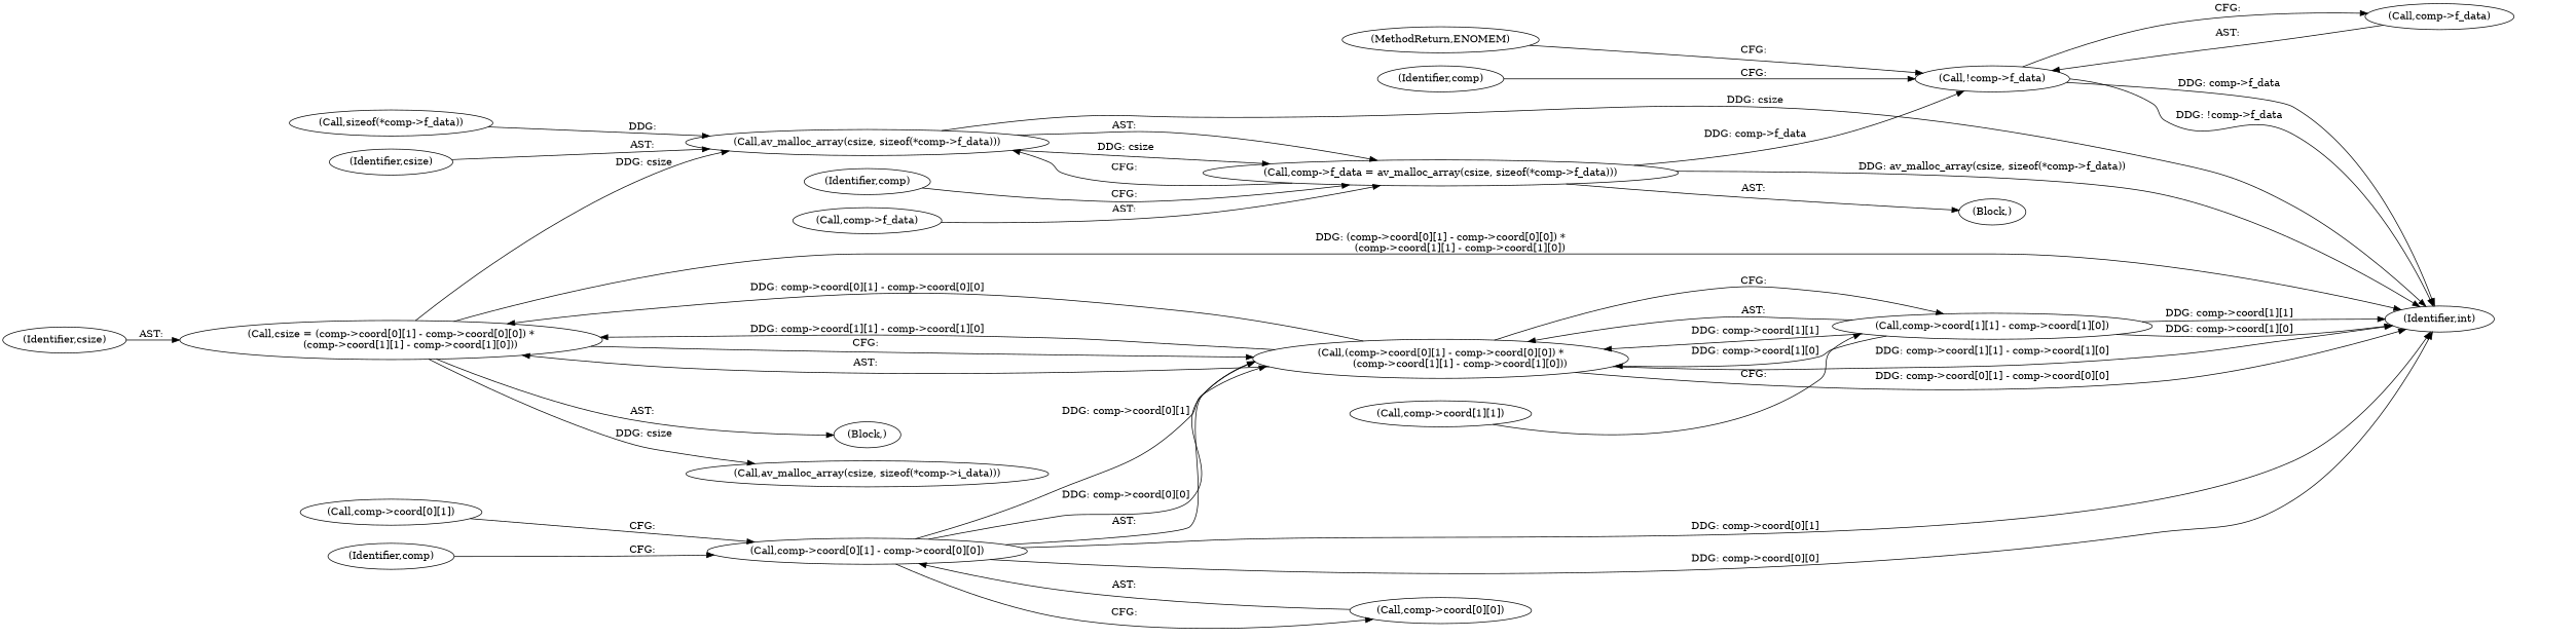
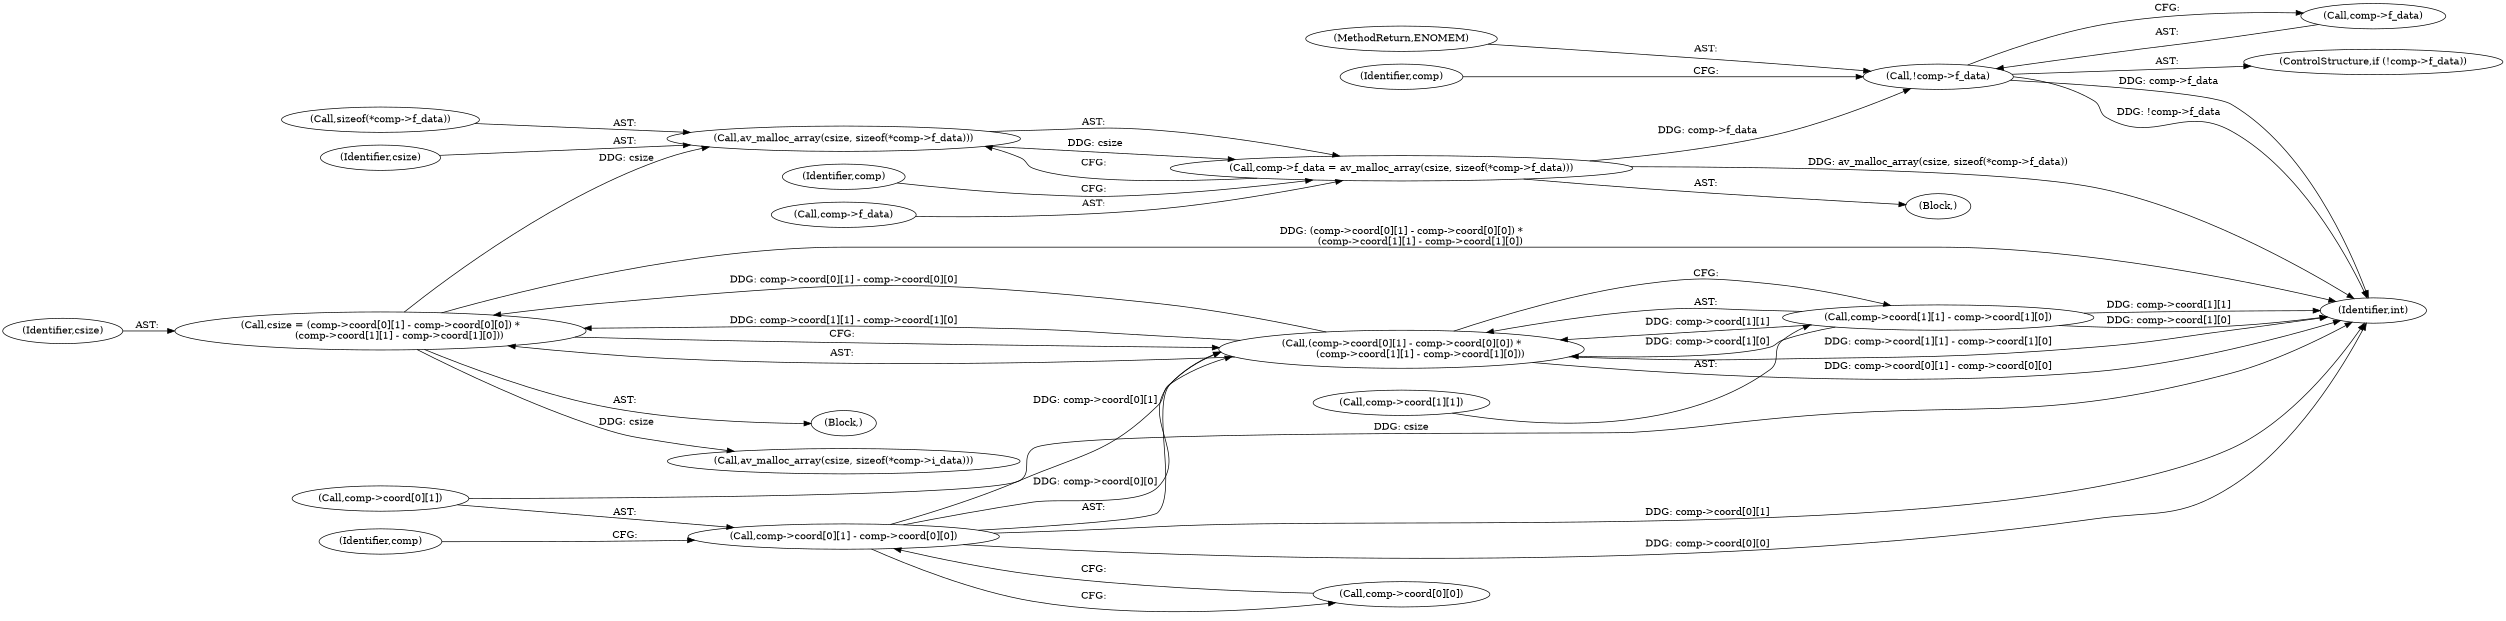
  digraph {
    rankdir=LR
    n1 [label="(Call,av_malloc_array(csize, sizeof(*comp->f_data)))"]
    n2 [label="(Call,comp->f_data = av_malloc_array(csize, sizeof(*comp->f_data)))"]
    n3 [label="(Identifier,int)"]
    n4 [label="(Call,!comp->f_data)"]
    n5 [label="(Block,)"]
    n6 [label="(Call,sizeof(*comp->f_data))"]
    n7 [label="(Call,csize = (comp->coord[0][1] - comp->coord[0][0]) *\n            (comp->coord[1][1] - comp->coord[1][0]))"]
    n8 [label="(Call,(comp->coord[0][1] - comp->coord[0][0]) *\n            (comp->coord[1][1] - comp->coord[1][0]))"]
    n9 [label="(Block,)"]
    n10 [label="(Call,av_malloc_array(csize, sizeof(*comp->i_data)))"]
    n11 [label="(Call,comp->coord[1][1] - comp->coord[1][0])"]
    n12 [label="(Call,comp->coord[0][1] - comp->coord[0][0])"]
    n13 [label="(Call,comp->coord[0][0])"]
    n14 [label="(Call,comp->f_data)"]
+   n15 [label="(ControlStructure,if (!comp->f_data))"]
    n16 [label="(Call,comp->f_data)"]
    n17 [label="(Identifier,comp)"]
    n18 [label="(Call,comp->coord[0][1])"]
    n19 [label="(Call,comp->coord[1][1])"]
    n20 [label="(Identifier,comp)"]
    n21 [label="(MethodReturn,ENOMEM)"]
    n22 [label="(Identifier,comp)"]
    n23 [label="(Identifier,csize)"]
    n24 [label="(Identifier,csize)"]
    n1 -> n2 [label="AST: "]
    n1 -> n2 [label="DDG: csize"]
-   n1 -> n3 [label="DDG: csize"]
+   n18 -> n3 [label="DDG: csize"]
    n2 -> n1 [label="CFG: "]
    n2 -> n3 [label="DDG: av_malloc_array(csize, sizeof(*comp->f_data))"]
    n2 -> n4 [label="DDG: comp->f_data"]
    n2 -> n5 [label="AST: "]
    n4 -> n3 [label="DDG: comp->f_data"]
    n4 -> n3 [label="DDG: !comp->f_data"]
    n4 -> n14 [label="CFG: "]
-   n6 -> n1 [label="DDG: "]
+   n4 -> n15 [label="AST: "]
+   n6 -> n1 [label="AST: "]
    n7 -> n1 [label="DDG: csize"]
    n7 -> n3 [label="DDG: (comp->coord[0][1] - comp->coord[0][0]) *\n            (comp->coord[1][1] - comp->coord[1][0])"]
    n7 -> n8 [label="CFG: "]
    n7 -> n9 [label="AST: "]
    n7 -> n10 [label="DDG: csize"]
    n8 -> n3 [label="DDG: comp->coord[1][1] - comp->coord[1][0]"]
    n8 -> n3 [label="DDG: comp->coord[0][1] - comp->coord[0][0]"]
    n8 -> n7 [label="AST: "]
    n8 -> n7 [label="DDG: comp->coord[0][1] - comp->coord[0][0]"]
    n8 -> n7 [label="DDG: comp->coord[1][1] - comp->coord[1][0]"]
    n8 -> n11 [label="CFG: "]
    n11 -> n3 [label="DDG: comp->coord[1][1]"]
    n11 -> n3 [label="DDG: comp->coord[1][0]"]
    n11 -> n8 [label="AST: "]
    n11 -> n8 [label="DDG: comp->coord[1][1]"]
    n11 -> n8 [label="DDG: comp->coord[1][0]"]
    n12 -> n3 [label="DDG: comp->coord[0][1]"]
    n12 -> n3 [label="DDG: comp->coord[0][0]"]
    n12 -> n8 [label="AST: "]
    n12 -> n8 [label="DDG: comp->coord[0][1]"]
    n12 -> n8 [label="DDG: comp->coord[0][0]"]
    n12 -> n13 [label="CFG: "]
-   n13 -> n12 [label="AST: "]
+   n13 -> n12 [label="CFG: "]
    n14 -> n4 [label="AST: "]
    n16 -> n2 [label="AST: "]
    n17 -> n4 [label="CFG: "]
-   n18 -> n12 [label="CFG: "]
-   n19 -> n11 [label="CFG: "]
+   n18 -> n12 [label="AST: "]
+   n19 -> n11 [label="AST: "]
    n20 -> n12 [label="CFG: "]
-   n21 -> n4 [label="CFG: "]
+   n21 -> n4 [label="AST: "]
    n22 -> n2 [label="CFG: "]
    n23 -> n1 [label="AST: "]
    n24 -> n7 [label="AST: "]
  }
